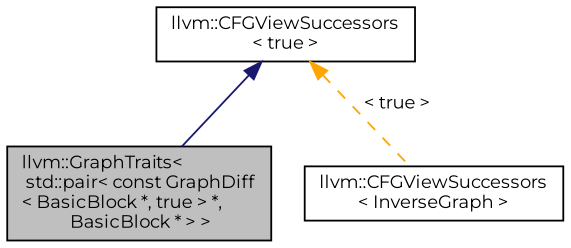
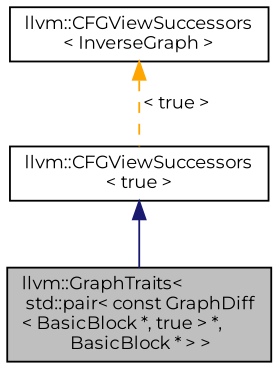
  digraph {
    fontname=Montserrat
    node [color=black fontname=Montserrat fontsize=10 shape=box]
    edge [dir=back fontname=Montserrat fontsize=10 labelfontname=Helvetica labelfontsize=10]
    n1 [fillcolor=grey75 fontcolor=black height=0.2 label="llvm::GraphTraits\<\l std::pair\< const GraphDiff\l\< BasicBlock *, true \> *,\l BasicBlock * \> \>" style=filled width=0.4]
    n2 [height=0.2 label="llvm::CFGViewSuccessors\l\< true \>" width=0.4]
    n3 [height=0.2 label="llvm::CFGViewSuccessors\l\< InverseGraph \>" width=0.4]
    n2 -> n1 [color=midnightblue style=solid]
-   n2 -> n3 [color=orange label=" \< true \>" style=dashed]
+   n3 -> n2 [color=orange label=" \< true \>" style=dashed]
  }
